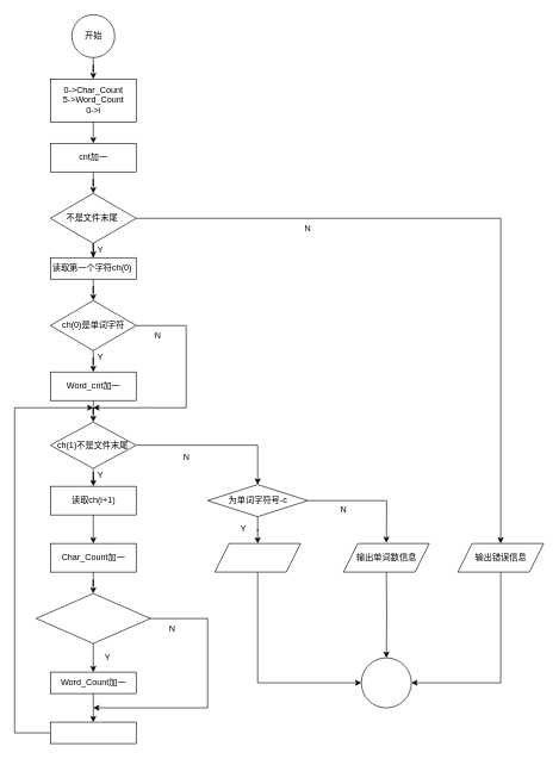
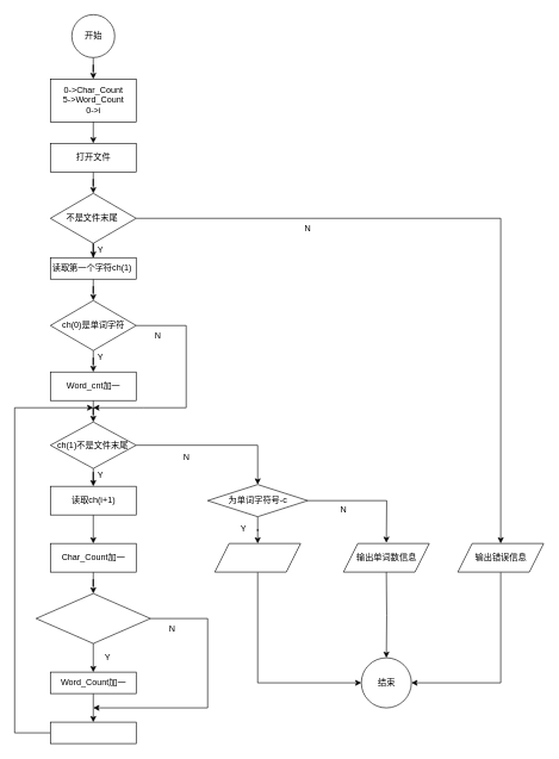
  <mxCell id="0" />
  <mxCell id="1" parent="0" />
  <mxCell id="2" value="" style="edgeStyle=orthogonalEdgeStyle;rounded=0;orthogonalLoop=1;jettySize=auto;html=1;" edge="1" parent="1" source="3" target="5"><mxGeometry relative="1" as="geometry" /></mxCell>
  <mxCell id="3" value="" style="ellipse;whiteSpace=wrap;html=1;aspect=fixed;labelBackgroundColor=none;labelBorderColor=none;" vertex="1" parent="1"><mxGeometry x="100" y="20" width="60" height="60" as="geometry" /></mxCell>
  <mxCell id="4" value="开始" style="text;html=1;align=center;verticalAlign=middle;resizable=0;points=[];autosize=1;" vertex="1" parent="1"><mxGeometry x="110" y="40" width="40" height="20" as="geometry" /></mxCell>
  <mxCell id="5" value="" style="rounded=0;whiteSpace=wrap;html=1;labelBackgroundColor=none;" vertex="1" parent="1"><mxGeometry x="70" y="110" width="120" height="60" as="geometry" /></mxCell>
  <mxCell id="6" value="0-&amp;gt;Char_Count&lt;br&gt;5-&amp;gt;Word_Count&lt;br&gt;0-&amp;gt;i" style="text;html=1;align=center;verticalAlign=middle;resizable=0;points=[];autosize=1;" vertex="1" parent="1"><mxGeometry x="80" y="115" width="100" height="50" as="geometry" /></mxCell>
  <mxCell id="7" value="" style="edgeStyle=orthogonalEdgeStyle;rounded=0;orthogonalLoop=1;jettySize=auto;html=1;" edge="1" parent="1" source="9" target="15"><mxGeometry relative="1" as="geometry" /></mxCell>
  <mxCell id="8" style="edgeStyle=orthogonalEdgeStyle;rounded=0;orthogonalLoop=1;jettySize=auto;html=1;entryX=0.5;entryY=0;entryDx=0;entryDy=0;" edge="1" parent="1" source="9" target="46"><mxGeometry relative="1" as="geometry"><mxPoint x="700" y="750" as="targetPoint" /></mxGeometry></mxCell>
  <mxCell id="9" value="" style="rhombus;whiteSpace=wrap;html=1;labelBackgroundColor=none;" vertex="1" parent="1"><mxGeometry x="70" y="270" width="120" height="70" as="geometry" /></mxCell>
  <mxCell id="10" value="" style="edgeStyle=orthogonalEdgeStyle;rounded=0;orthogonalLoop=1;jettySize=auto;html=1;" edge="1" parent="1" source="11" target="9"><mxGeometry relative="1" as="geometry" /></mxCell>
  <mxCell id="11" value="" style="rounded=0;whiteSpace=wrap;html=1;labelBackgroundColor=none;" vertex="1" parent="1"><mxGeometry x="70" y="200" width="120" height="40" as="geometry" /></mxCell>
- <mxCell id="12" value="cnt加一" style="text;html=1;align=center;verticalAlign=middle;resizable=0;points=[];autosize=1;" vertex="1" parent="1"><mxGeometry x="100" y="210" width="60" height="20" as="geometry" /></mxCell>
+ <mxCell id="12" value="打开文件" style="text;html=1;align=center;verticalAlign=middle;resizable=0;points=[];autosize=1;" vertex="1" parent="1"><mxGeometry x="100" y="210" width="60" height="20" as="geometry" /></mxCell>
  <mxCell id="13" value="" style="endArrow=classic;html=1;exitX=0.5;exitY=1;exitDx=0;exitDy=0;entryX=0.5;entryY=0;entryDx=0;entryDy=0;" edge="1" parent="1" source="5" target="11"><mxGeometry width="50" height="50" relative="1" as="geometry"><mxPoint x="360" y="240" as="sourcePoint" /><mxPoint x="410" y="190" as="targetPoint" /></mxGeometry></mxCell>
  <mxCell id="14" value="" style="edgeStyle=orthogonalEdgeStyle;rounded=0;orthogonalLoop=1;jettySize=auto;html=1;" edge="1" parent="1" source="15" target="18"><mxGeometry relative="1" as="geometry" /></mxCell>
  <mxCell id="15" value="" style="rounded=0;whiteSpace=wrap;html=1;labelBackgroundColor=none;" vertex="1" parent="1"><mxGeometry x="70" y="360" width="120" height="30" as="geometry" /></mxCell>
  <mxCell id="16" value="" style="edgeStyle=orthogonalEdgeStyle;rounded=0;orthogonalLoop=1;jettySize=auto;html=1;" edge="1" parent="1" source="18" target="20"><mxGeometry relative="1" as="geometry" /></mxCell>
  <mxCell id="17" style="edgeStyle=orthogonalEdgeStyle;rounded=0;orthogonalLoop=1;jettySize=auto;html=1;" edge="1" parent="1" source="18"><mxGeometry relative="1" as="geometry"><mxPoint x="130" y="570" as="targetPoint" /><Array as="points"><mxPoint x="260" y="455" /><mxPoint x="260" y="570" /><mxPoint x="200" y="570" /></Array></mxGeometry></mxCell>
  <mxCell id="18" value="" style="rhombus;whiteSpace=wrap;html=1;labelBackgroundColor=none;" vertex="1" parent="1"><mxGeometry x="70" y="420" width="120" height="70" as="geometry" /></mxCell>
  <mxCell id="19" value="" style="edgeStyle=orthogonalEdgeStyle;rounded=0;orthogonalLoop=1;jettySize=auto;html=1;" edge="1" parent="1" source="20" target="29"><mxGeometry relative="1" as="geometry" /></mxCell>
  <mxCell id="20" value="" style="rounded=0;whiteSpace=wrap;html=1;labelBackgroundColor=none;" vertex="1" parent="1"><mxGeometry x="70" y="520" width="120" height="40" as="geometry" /></mxCell>
  <mxCell id="21" value="不是文件末尾" style="text;html=1;align=center;verticalAlign=middle;resizable=0;points=[];autosize=1;" vertex="1" parent="1"><mxGeometry x="83" y="295" width="90" height="20" as="geometry" /></mxCell>
- <mxCell id="22" value="读取第一个字符ch(0)" style="text;html=1;align=center;verticalAlign=middle;resizable=0;points=[];autosize=1;" vertex="1" parent="1"><mxGeometry x="63" y="365" width="130" height="20" as="geometry" /></mxCell>
+ <mxCell id="22" value="读取第一个字符ch(1)" style="text;html=1;align=center;verticalAlign=middle;resizable=0;points=[];autosize=1;" vertex="1" parent="1"><mxGeometry x="63" y="365" width="130" height="20" as="geometry" /></mxCell>
  <mxCell id="23" value="ch(0)是单词字符" style="text;html=1;align=center;verticalAlign=middle;resizable=0;points=[];autosize=1;" vertex="1" parent="1"><mxGeometry x="80" y="445" width="100" height="20" as="geometry" /></mxCell>
  <mxCell id="24" value="Y" style="text;html=1;align=center;verticalAlign=middle;resizable=0;points=[];autosize=1;" vertex="1" parent="1"><mxGeometry x="130" y="340" width="20" height="20" as="geometry" /></mxCell>
  <mxCell id="25" value="Y" style="text;html=1;align=center;verticalAlign=middle;resizable=0;points=[];autosize=1;" vertex="1" parent="1"><mxGeometry x="130" y="490" width="20" height="20" as="geometry" /></mxCell>
  <mxCell id="26" value="Word_cnt加一" style="text;html=1;align=center;verticalAlign=middle;resizable=0;points=[];autosize=1;" vertex="1" parent="1"><mxGeometry x="85" y="530" width="90" height="20" as="geometry" /></mxCell>
  <mxCell id="27" style="edgeStyle=orthogonalEdgeStyle;rounded=0;orthogonalLoop=1;jettySize=auto;html=1;entryX=0.5;entryY=0;entryDx=0;entryDy=0;" edge="1" parent="1" source="29" target="32"><mxGeometry relative="1" as="geometry" /></mxCell>
  <mxCell id="28" style="edgeStyle=orthogonalEdgeStyle;rounded=0;orthogonalLoop=1;jettySize=auto;html=1;entryX=0.5;entryY=0;entryDx=0;entryDy=0;" edge="1" parent="1" source="29" target="40"><mxGeometry relative="1" as="geometry" /></mxCell>
  <mxCell id="29" value="" style="rhombus;whiteSpace=wrap;html=1;labelBackgroundColor=none;" vertex="1" parent="1"><mxGeometry x="70" y="590" width="120" height="65" as="geometry" /></mxCell>
  <mxCell id="30" value="ch(1)不是文件末尾" style="text;html=1;align=center;verticalAlign=middle;resizable=0;points=[];autosize=1;" vertex="1" parent="1"><mxGeometry x="74" y="612.5" width="110" height="20" as="geometry" /></mxCell>
  <mxCell id="31" value="" style="edgeStyle=orthogonalEdgeStyle;rounded=0;orthogonalLoop=1;jettySize=auto;html=1;" edge="1" parent="1" source="32" target="34"><mxGeometry relative="1" as="geometry" /></mxCell>
  <mxCell id="32" value="" style="rounded=0;whiteSpace=wrap;html=1;labelBackgroundColor=none;" vertex="1" parent="1"><mxGeometry x="70" y="680" width="120" height="40" as="geometry" /></mxCell>
  <mxCell id="33" value="" style="edgeStyle=orthogonalEdgeStyle;rounded=0;orthogonalLoop=1;jettySize=auto;html=1;" edge="1" parent="1" source="34" target="58"><mxGeometry relative="1" as="geometry" /></mxCell>
  <mxCell id="34" value="" style="rounded=0;whiteSpace=wrap;html=1;labelBackgroundColor=none;" vertex="1" parent="1"><mxGeometry x="70" y="760" width="120" height="40" as="geometry" /></mxCell>
  <mxCell id="35" value="Y" style="text;html=1;align=center;verticalAlign=middle;resizable=0;points=[];autosize=1;" vertex="1" parent="1"><mxGeometry x="130" y="655" width="20" height="20" as="geometry" /></mxCell>
  <mxCell id="36" value="读取ch(i+1)" style="text;html=1;align=center;verticalAlign=middle;resizable=0;points=[];autosize=1;" vertex="1" parent="1"><mxGeometry x="90" y="690" width="80" height="20" as="geometry" /></mxCell>
  <mxCell id="37" value="Char_Count加一" style="text;html=1;align=center;verticalAlign=middle;resizable=0;points=[];autosize=1;" vertex="1" parent="1"><mxGeometry x="80" y="770" width="100" height="20" as="geometry" /></mxCell>
  <mxCell id="38" value="" style="edgeStyle=orthogonalEdgeStyle;rounded=0;orthogonalLoop=1;jettySize=auto;html=1;" edge="1" parent="1" source="40" target="43"><mxGeometry relative="1" as="geometry" /></mxCell>
  <mxCell id="39" style="edgeStyle=orthogonalEdgeStyle;rounded=0;orthogonalLoop=1;jettySize=auto;html=1;" edge="1" parent="1" source="40"><mxGeometry relative="1" as="geometry"><mxPoint x="540" y="759" as="targetPoint" /></mxGeometry></mxCell>
  <mxCell id="40" value="" style="rhombus;whiteSpace=wrap;html=1;labelBackgroundColor=none;" vertex="1" parent="1"><mxGeometry x="290" y="677.5" width="140" height="45" as="geometry" /></mxCell>
  <mxCell id="41" value="N" style="text;html=1;align=center;verticalAlign=middle;resizable=0;points=[];autosize=1;" vertex="1" parent="1"><mxGeometry x="250" y="630" width="20" height="20" as="geometry" /></mxCell>
  <mxCell id="42" style="edgeStyle=orthogonalEdgeStyle;rounded=0;orthogonalLoop=1;jettySize=auto;html=1;entryX=0;entryY=0.5;entryDx=0;entryDy=0;exitX=0.5;exitY=1;exitDx=0;exitDy=0;" edge="1" parent="1" source="43" target="54"><mxGeometry relative="1" as="geometry" /></mxCell>
  <mxCell id="43" value="" style="shape=parallelogram;perimeter=parallelogramPerimeter;whiteSpace=wrap;html=1;fixedSize=1;labelBackgroundColor=none;" vertex="1" parent="1"><mxGeometry x="300" y="760" width="120" height="40" as="geometry" /></mxCell>
  <mxCell id="44" value="" style="shape=parallelogram;perimeter=parallelogramPerimeter;whiteSpace=wrap;html=1;fixedSize=1;labelBackgroundColor=none;" vertex="1" parent="1"><mxGeometry x="480" y="760" width="120" height="40" as="geometry" /></mxCell>
  <mxCell id="45" style="edgeStyle=orthogonalEdgeStyle;rounded=0;orthogonalLoop=1;jettySize=auto;html=1;entryX=1;entryY=0.5;entryDx=0;entryDy=0;exitX=0.5;exitY=1;exitDx=0;exitDy=0;" edge="1" parent="1" source="46" target="54"><mxGeometry relative="1" as="geometry" /></mxCell>
  <mxCell id="46" value="" style="shape=parallelogram;perimeter=parallelogramPerimeter;whiteSpace=wrap;html=1;fixedSize=1;labelBackgroundColor=none;" vertex="1" parent="1"><mxGeometry x="640" y="760" width="120" height="40" as="geometry" /></mxCell>
  <mxCell id="47" style="edgeStyle=orthogonalEdgeStyle;rounded=0;orthogonalLoop=1;jettySize=auto;html=1;entryX=0.5;entryY=0;entryDx=0;entryDy=0;" edge="1" parent="1" target="54"><mxGeometry relative="1" as="geometry"><mxPoint x="540" y="800" as="sourcePoint" /></mxGeometry></mxCell>
  <mxCell id="48" value="输出单词数信息" style="text;html=1;align=center;verticalAlign=middle;resizable=0;points=[];autosize=1;" vertex="1" parent="1"><mxGeometry x="490" y="770" width="100" height="20" as="geometry" /></mxCell>
  <mxCell id="49" value="输出错误信息" style="text;html=1;align=center;verticalAlign=middle;resizable=0;points=[];autosize=1;" vertex="1" parent="1"><mxGeometry x="655" y="770" width="90" height="20" as="geometry" /></mxCell>
  <mxCell id="50" value="为单词字符号-c" style="text;html=1;align=center;verticalAlign=middle;resizable=0;points=[];autosize=1;" vertex="1" parent="1"><mxGeometry x="310" y="690" width="100" height="20" as="geometry" /></mxCell>
  <mxCell id="51" value="Y" style="text;html=1;align=center;verticalAlign=middle;resizable=0;points=[];autosize=1;" vertex="1" parent="1"><mxGeometry x="330" y="730" width="20" height="20" as="geometry" /></mxCell>
  <mxCell id="52" value="N" style="text;html=1;align=center;verticalAlign=middle;resizable=0;points=[];autosize=1;" vertex="1" parent="1"><mxGeometry x="470" y="702.5" width="20" height="20" as="geometry" /></mxCell>
  <mxCell id="53" value="N" style="text;html=1;align=center;verticalAlign=middle;resizable=0;points=[];autosize=1;" vertex="1" parent="1"><mxGeometry x="420" y="310" width="20" height="20" as="geometry" /></mxCell>
  <mxCell id="54" value="" style="ellipse;whiteSpace=wrap;html=1;aspect=fixed;labelBackgroundColor=none;" vertex="1" parent="1"><mxGeometry x="505" y="920" width="70" height="70" as="geometry" /></mxCell>
+ <mxCell id="55" value="结束" style="text;html=1;align=center;verticalAlign=middle;resizable=0;points=[];autosize=1;" vertex="1" parent="1"><mxGeometry x="520" y="945" width="40" height="20" as="geometry" /></mxCell>
  <mxCell id="56" value="" style="edgeStyle=orthogonalEdgeStyle;rounded=0;orthogonalLoop=1;jettySize=auto;html=1;" edge="1" parent="1" source="58" target="60"><mxGeometry relative="1" as="geometry" /></mxCell>
  <mxCell id="57" style="edgeStyle=orthogonalEdgeStyle;rounded=0;orthogonalLoop=1;jettySize=auto;html=1;" edge="1" parent="1" source="58"><mxGeometry relative="1" as="geometry"><mxPoint x="130" y="990" as="targetPoint" /><Array as="points"><mxPoint x="290" y="865" /><mxPoint x="290" y="990" /></Array></mxGeometry></mxCell>
  <mxCell id="58" value="" style="rhombus;whiteSpace=wrap;html=1;labelBackgroundColor=none;" vertex="1" parent="1"><mxGeometry x="50" y="830" width="160" height="70" as="geometry" /></mxCell>
  <mxCell id="59" value="" style="edgeStyle=orthogonalEdgeStyle;rounded=0;orthogonalLoop=1;jettySize=auto;html=1;" edge="1" parent="1" source="60" target="62"><mxGeometry relative="1" as="geometry" /></mxCell>
  <mxCell id="60" value="" style="rounded=0;whiteSpace=wrap;html=1;labelBackgroundColor=none;" vertex="1" parent="1"><mxGeometry x="70" y="940" width="120" height="30" as="geometry" /></mxCell>
  <mxCell id="61" style="edgeStyle=orthogonalEdgeStyle;rounded=0;orthogonalLoop=1;jettySize=auto;html=1;" edge="1" parent="1" source="62"><mxGeometry relative="1" as="geometry"><mxPoint x="130" y="570" as="targetPoint" /><Array as="points"><mxPoint x="20" y="1025" /><mxPoint x="20" y="570" /></Array></mxGeometry></mxCell>
  <mxCell id="62" value="" style="rounded=0;whiteSpace=wrap;html=1;labelBackgroundColor=none;" vertex="1" parent="1"><mxGeometry x="70" y="1010" width="120" height="30" as="geometry" /></mxCell>
  <mxCell id="63" value="N" style="text;html=1;align=center;verticalAlign=middle;resizable=0;points=[];autosize=1;" vertex="1" parent="1"><mxGeometry x="230" y="870" width="20" height="20" as="geometry" /></mxCell>
  <mxCell id="64" value="Y" style="text;html=1;align=center;verticalAlign=middle;resizable=0;points=[];autosize=1;" vertex="1" parent="1"><mxGeometry x="140" y="910" width="20" height="20" as="geometry" /></mxCell>
  <mxCell id="65" value="Word_Count加一" style="text;html=1;align=center;verticalAlign=middle;resizable=0;points=[];autosize=1;" vertex="1" parent="1"><mxGeometry x="75" y="945" width="110" height="20" as="geometry" /></mxCell>
  <mxCell id="66" value="N" style="text;html=1;align=center;verticalAlign=middle;resizable=0;points=[];autosize=1;" vertex="1" parent="1"><mxGeometry x="210" y="460" width="20" height="20" as="geometry" /></mxCell>
